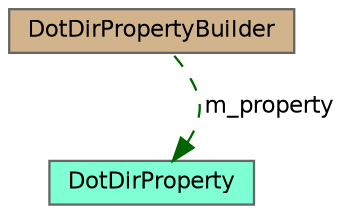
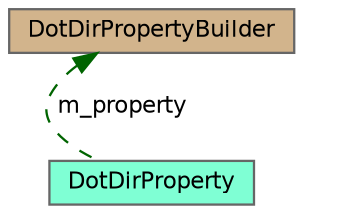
  digraph {
    node [color=gray40 fontname=Helvetica fontsize=10 shape=box style=filled]
    n1 [fillcolor=tan fontcolor=black height=0.2 label=DotDirPropertyBuilder width=0.4]
    n2 [fillcolor=aquamarine height=0.2 label=DotDirProperty width=0.4]
-   n2 -> n1 [color=darkgreen dir=back fontname=Helvetica fontsize=10 label=" m_property" labelfontname=Helvetica labelfontsize=10 style=dashed]
+   n1 -> n2 [color=darkgreen dir=back fontname=Helvetica fontsize=10 label=" m_property" labelfontname=Helvetica labelfontsize=10 style=dashed]
  }
